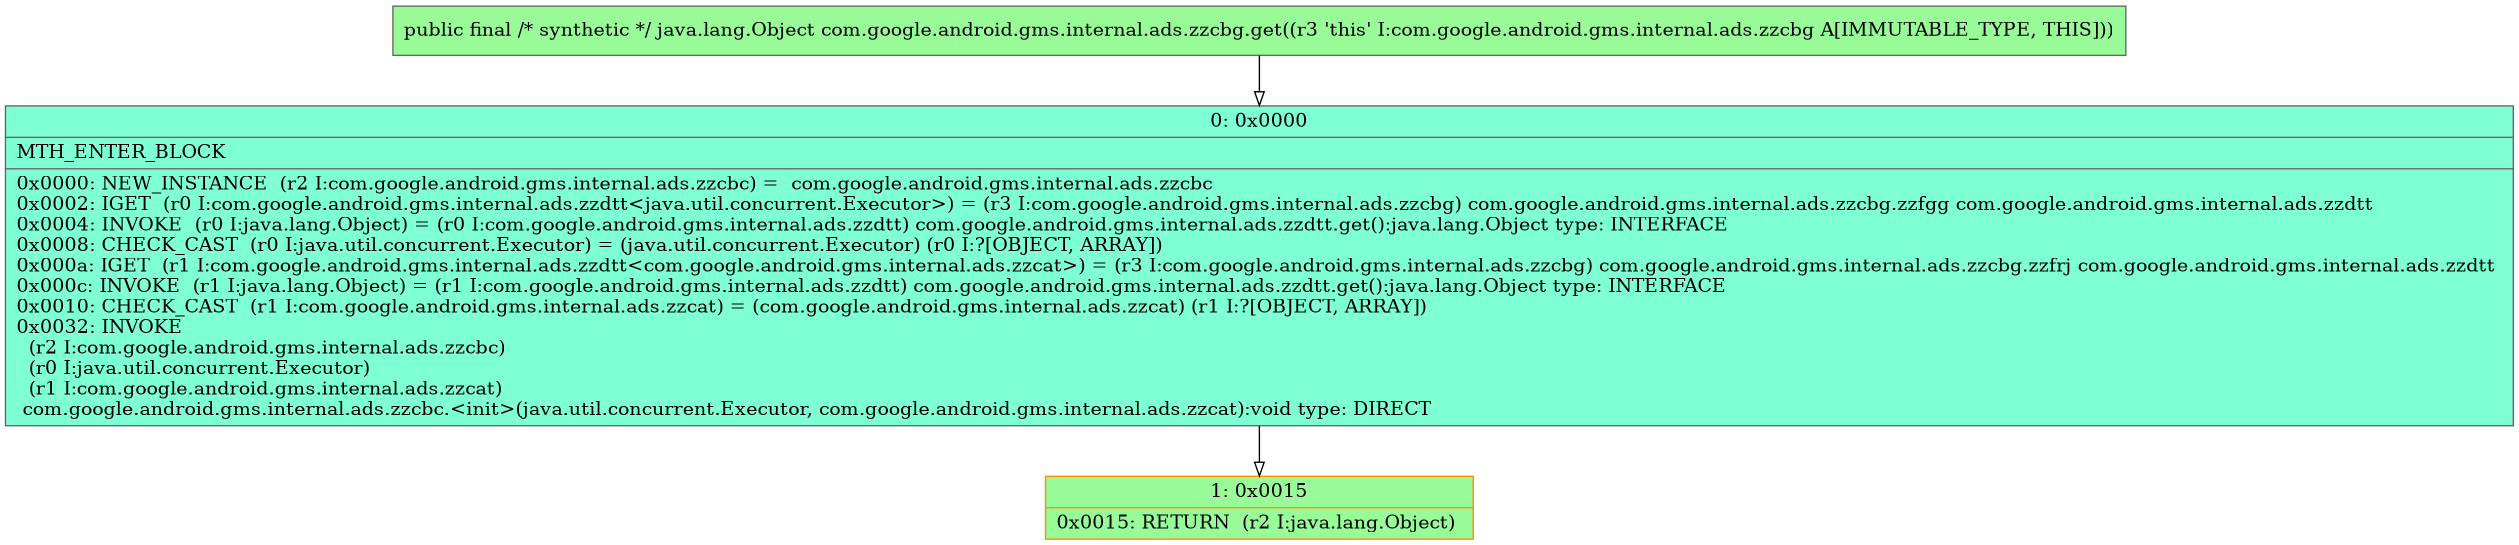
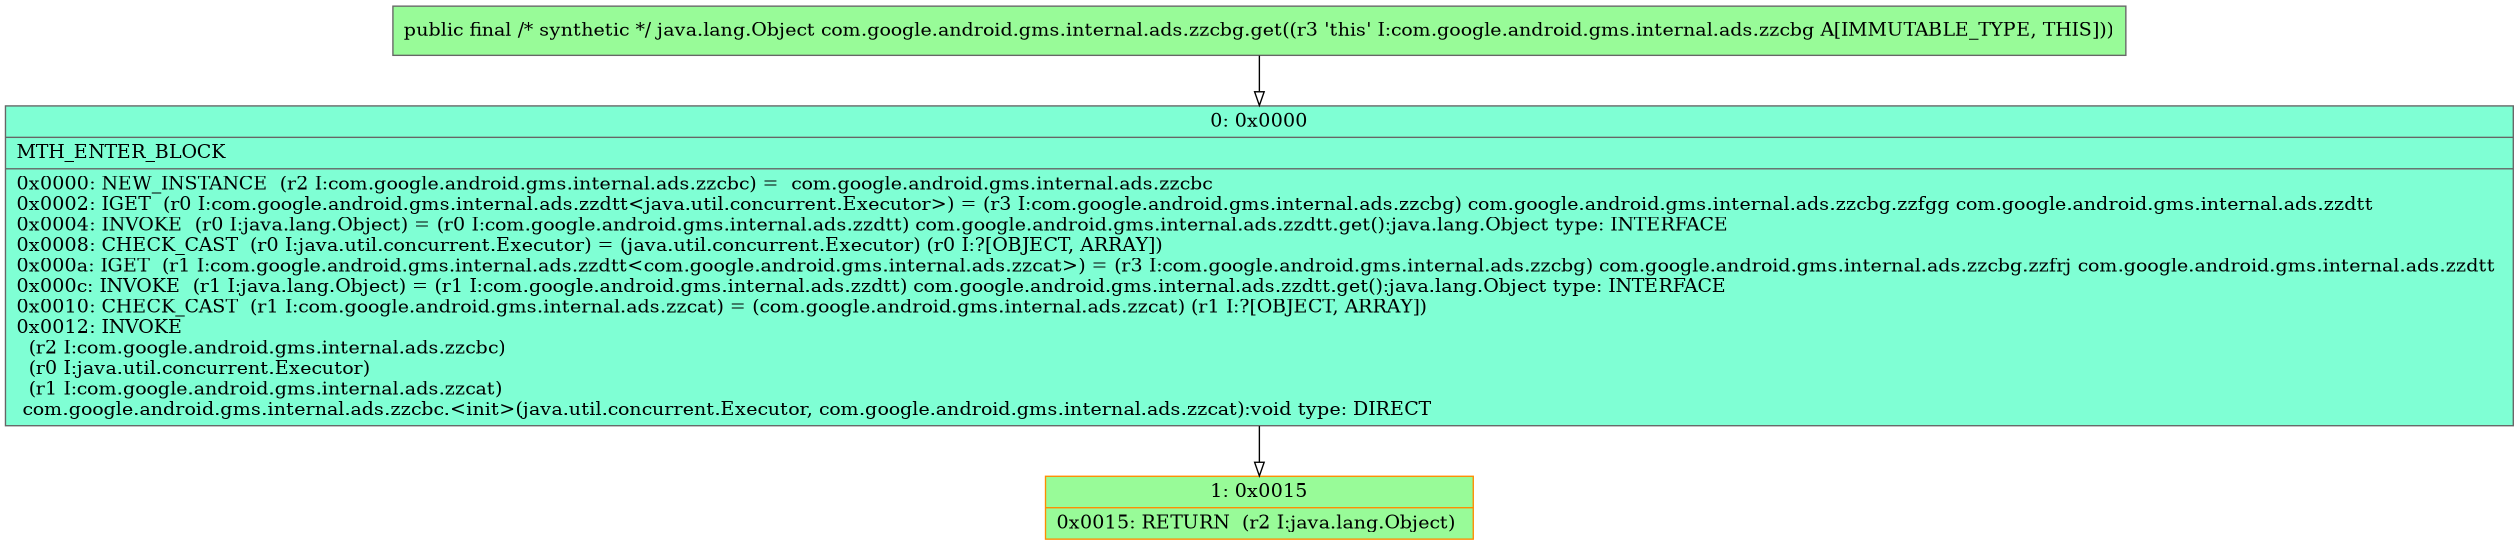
  digraph {
    node [shape=record style=filled fillcolor=palegreen color=gray40]
    edge [arrowhead=onormal]
-   n1 [label="{0\:\ 0x0000|MTH_ENTER_BLOCK\l|0x0000: NEW_INSTANCE  (r2 I:com.google.android.gms.internal.ads.zzcbc) =  com.google.android.gms.internal.ads.zzcbc \l0x0002: IGET  (r0 I:com.google.android.gms.internal.ads.zzdtt\<java.util.concurrent.Executor\>) = (r3 I:com.google.android.gms.internal.ads.zzcbg) com.google.android.gms.internal.ads.zzcbg.zzfgg com.google.android.gms.internal.ads.zzdtt \l0x0004: INVOKE  (r0 I:java.lang.Object) = (r0 I:com.google.android.gms.internal.ads.zzdtt) com.google.android.gms.internal.ads.zzdtt.get():java.lang.Object type: INTERFACE \l0x0008: CHECK_CAST  (r0 I:java.util.concurrent.Executor) = (java.util.concurrent.Executor) (r0 I:?[OBJECT, ARRAY]) \l0x000a: IGET  (r1 I:com.google.android.gms.internal.ads.zzdtt\<com.google.android.gms.internal.ads.zzcat\>) = (r3 I:com.google.android.gms.internal.ads.zzcbg) com.google.android.gms.internal.ads.zzcbg.zzfrj com.google.android.gms.internal.ads.zzdtt \l0x000c: INVOKE  (r1 I:java.lang.Object) = (r1 I:com.google.android.gms.internal.ads.zzdtt) com.google.android.gms.internal.ads.zzdtt.get():java.lang.Object type: INTERFACE \l0x0010: CHECK_CAST  (r1 I:com.google.android.gms.internal.ads.zzcat) = (com.google.android.gms.internal.ads.zzcat) (r1 I:?[OBJECT, ARRAY]) \l0x0032: INVOKE  \l  (r2 I:com.google.android.gms.internal.ads.zzcbc)\l  (r0 I:java.util.concurrent.Executor)\l  (r1 I:com.google.android.gms.internal.ads.zzcat)\l com.google.android.gms.internal.ads.zzcbc.\<init\>(java.util.concurrent.Executor, com.google.android.gms.internal.ads.zzcat):void type: DIRECT \l}" fillcolor=aquamarine]
+   n1 [label="{0\:\ 0x0000|MTH_ENTER_BLOCK\l|0x0000: NEW_INSTANCE  (r2 I:com.google.android.gms.internal.ads.zzcbc) =  com.google.android.gms.internal.ads.zzcbc \l0x0002: IGET  (r0 I:com.google.android.gms.internal.ads.zzdtt\<java.util.concurrent.Executor\>) = (r3 I:com.google.android.gms.internal.ads.zzcbg) com.google.android.gms.internal.ads.zzcbg.zzfgg com.google.android.gms.internal.ads.zzdtt \l0x0004: INVOKE  (r0 I:java.lang.Object) = (r0 I:com.google.android.gms.internal.ads.zzdtt) com.google.android.gms.internal.ads.zzdtt.get():java.lang.Object type: INTERFACE \l0x0008: CHECK_CAST  (r0 I:java.util.concurrent.Executor) = (java.util.concurrent.Executor) (r0 I:?[OBJECT, ARRAY]) \l0x000a: IGET  (r1 I:com.google.android.gms.internal.ads.zzdtt\<com.google.android.gms.internal.ads.zzcat\>) = (r3 I:com.google.android.gms.internal.ads.zzcbg) com.google.android.gms.internal.ads.zzcbg.zzfrj com.google.android.gms.internal.ads.zzdtt \l0x000c: INVOKE  (r1 I:java.lang.Object) = (r1 I:com.google.android.gms.internal.ads.zzdtt) com.google.android.gms.internal.ads.zzdtt.get():java.lang.Object type: INTERFACE \l0x0010: CHECK_CAST  (r1 I:com.google.android.gms.internal.ads.zzcat) = (com.google.android.gms.internal.ads.zzcat) (r1 I:?[OBJECT, ARRAY]) \l0x0012: INVOKE  \l  (r2 I:com.google.android.gms.internal.ads.zzcbc)\l  (r0 I:java.util.concurrent.Executor)\l  (r1 I:com.google.android.gms.internal.ads.zzcat)\l com.google.android.gms.internal.ads.zzcbc.\<init\>(java.util.concurrent.Executor, com.google.android.gms.internal.ads.zzcat):void type: DIRECT \l}" fillcolor=aquamarine]
    n2 [label="{1\:\ 0x0015|0x0015: RETURN  (r2 I:java.lang.Object) \l}" color=darkorange]
    n3 [label="{public final \/* synthetic *\/ java.lang.Object com.google.android.gms.internal.ads.zzcbg.get((r3 'this' I:com.google.android.gms.internal.ads.zzcbg A[IMMUTABLE_TYPE, THIS])) }"]
    n1 -> n2
    n3 -> n1
  }
